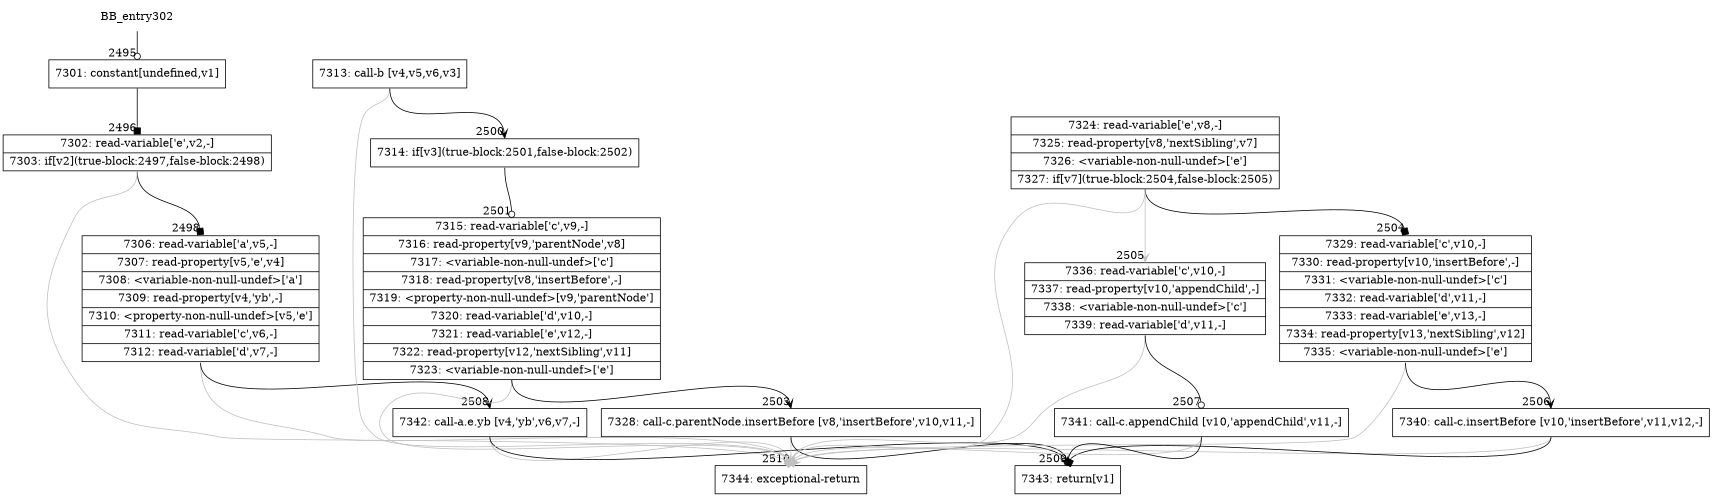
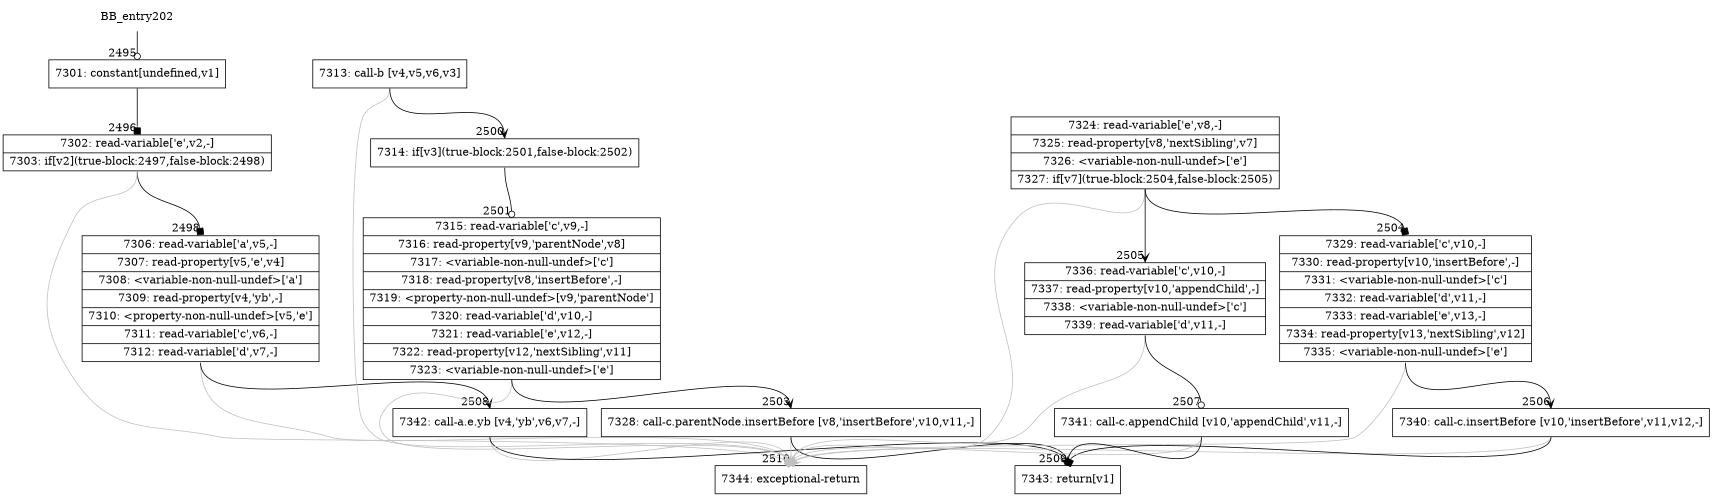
  digraph {
    rankdir=TD
    node [shape=record]
    edge [arrowhead=vee headport=n tailport=s]
-   BB_entry202 [shape=none label=BB_entry302]
+   BB_entry202 [shape=none]
    n2 [label="{7301: constant[undefined,v1]}"]
    n3 [label="{7302: read-variable['e',v2,-]|7303: if[v2](true-block:2497,false-block:2498)}"]
    n4 [label="{7306: read-variable['a',v5,-]|7307: read-property[v5,'e',v4]|7308: \<variable-non-null-undef\>['a']|7309: read-property[v4,'yb',-]|7310: \<property-non-null-undef\>[v5,'e']|7311: read-variable['c',v6,-]|7312: read-variable['d',v7,-]}"]
    n5 [label="{7344: exceptional-return}"]
    n6 [label="{7342: call-a.e.yb [v4,'yb',v6,v7,-]}"]
    n7 [label="{7313: call-b [v4,v5,v6,v3]}"]
    n8 [label="{7314: if[v3](true-block:2501,false-block:2502)}"]
    n9 [label="{7343: return[v1]}"]
    n10 [label="{7315: read-variable['c',v9,-]|7316: read-property[v9,'parentNode',v8]|7317: \<variable-non-null-undef\>['c']|7318: read-property[v8,'insertBefore',-]|7319: \<property-non-null-undef\>[v9,'parentNode']|7320: read-variable['d',v10,-]|7321: read-variable['e',v12,-]|7322: read-property[v12,'nextSibling',v11]|7323: \<variable-non-null-undef\>['e']}"]
    n11 [label="{7328: call-c.parentNode.insertBefore [v8,'insertBefore',v10,v11,-]}"]
    n12 [label="{7324: read-variable['e',v8,-]|7325: read-property[v8,'nextSibling',v7]|7326: \<variable-non-null-undef\>['e']|7327: if[v7](true-block:2504,false-block:2505)}"]
    n13 [label="{7329: read-variable['c',v10,-]|7330: read-property[v10,'insertBefore',-]|7331: \<variable-non-null-undef\>['c']|7332: read-variable['d',v11,-]|7333: read-variable['e',v13,-]|7334: read-property[v13,'nextSibling',v12]|7335: \<variable-non-null-undef\>['e']}"]
    n14 [label="{7336: read-variable['c',v10,-]|7337: read-property[v10,'appendChild',-]|7338: \<variable-non-null-undef\>['c']|7339: read-variable['d',v11,-]}"]
    n15 [label="{7340: call-c.insertBefore [v10,'insertBefore',v11,v12,-]}"]
    n16 [label="{7341: call-c.appendChild [v10,'appendChild',v11,-]}"]
    BB_entry202 -> n2 [arrowhead=odot headlabel="    2495"]
    n2 -> n3 [arrowhead=box headlabel="      2496"]
    n3 -> n4 [arrowhead=box headlabel="      2498"]
    n3 -> n5 [arrowhead=box color=gray headlabel="      2510"]
    n4 -> n5 [color=gray]
    n4 -> n6 [headlabel="      2508"]
    n6 -> n5 [color=gray]
    n6 -> n9
    n7 -> n5 [arrowhead=box color=gray]
    n7 -> n8 [headlabel="      2500"]
    n8 -> n10 [arrowhead=odot headlabel="      2501"]
    n10 -> n5 [color=gray]
    n10 -> n11 [headlabel="      2503"]
    n11 -> n5 [arrowhead=box color=gray]
    n11 -> n9 [arrowhead=odot headlabel="      2509"]
    n12 -> n5 [arrowhead=odot color=gray]
    n12 -> n13 [arrowhead=box headlabel="      2504"]
-   n12 -> n14 [headlabel="      2505" color=gray]
+   n12 -> n14 [headlabel="      2505"]
    n13 -> n5 [color=gray]
    n13 -> n15 [headlabel="      2506"]
    n14 -> n5 [arrowhead=box color=gray]
    n14 -> n16 [arrowhead=odot headlabel="      2507"]
    n15 -> n5 [color=gray]
    n15 -> n9 [arrowhead=box]
    n16 -> n5 [arrowhead=box color=gray]
    n16 -> n9 [arrowhead=odot]
  }
